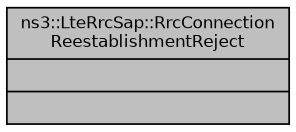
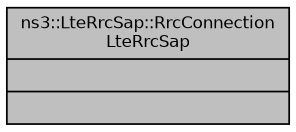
  digraph {
    fontname="DejaVu Sans"
-   n1 [color=black fillcolor=grey75 fontcolor=black fontname="DejaVu Sans" fontsize=10 height=0.2 label="{ns3::LteRrcSap::RrcConnection\lReestablishmentReject\n||}" shape=record style=filled width=0.4]
+   n1 [color=black fillcolor=grey75 fontcolor=black fontname="DejaVu Sans" fontsize=10 height=0.2 label="{ns3::LteRrcSap::RrcConnection\lLteRrcSap\n||}" shape=record style=filled width=0.4]
  }
